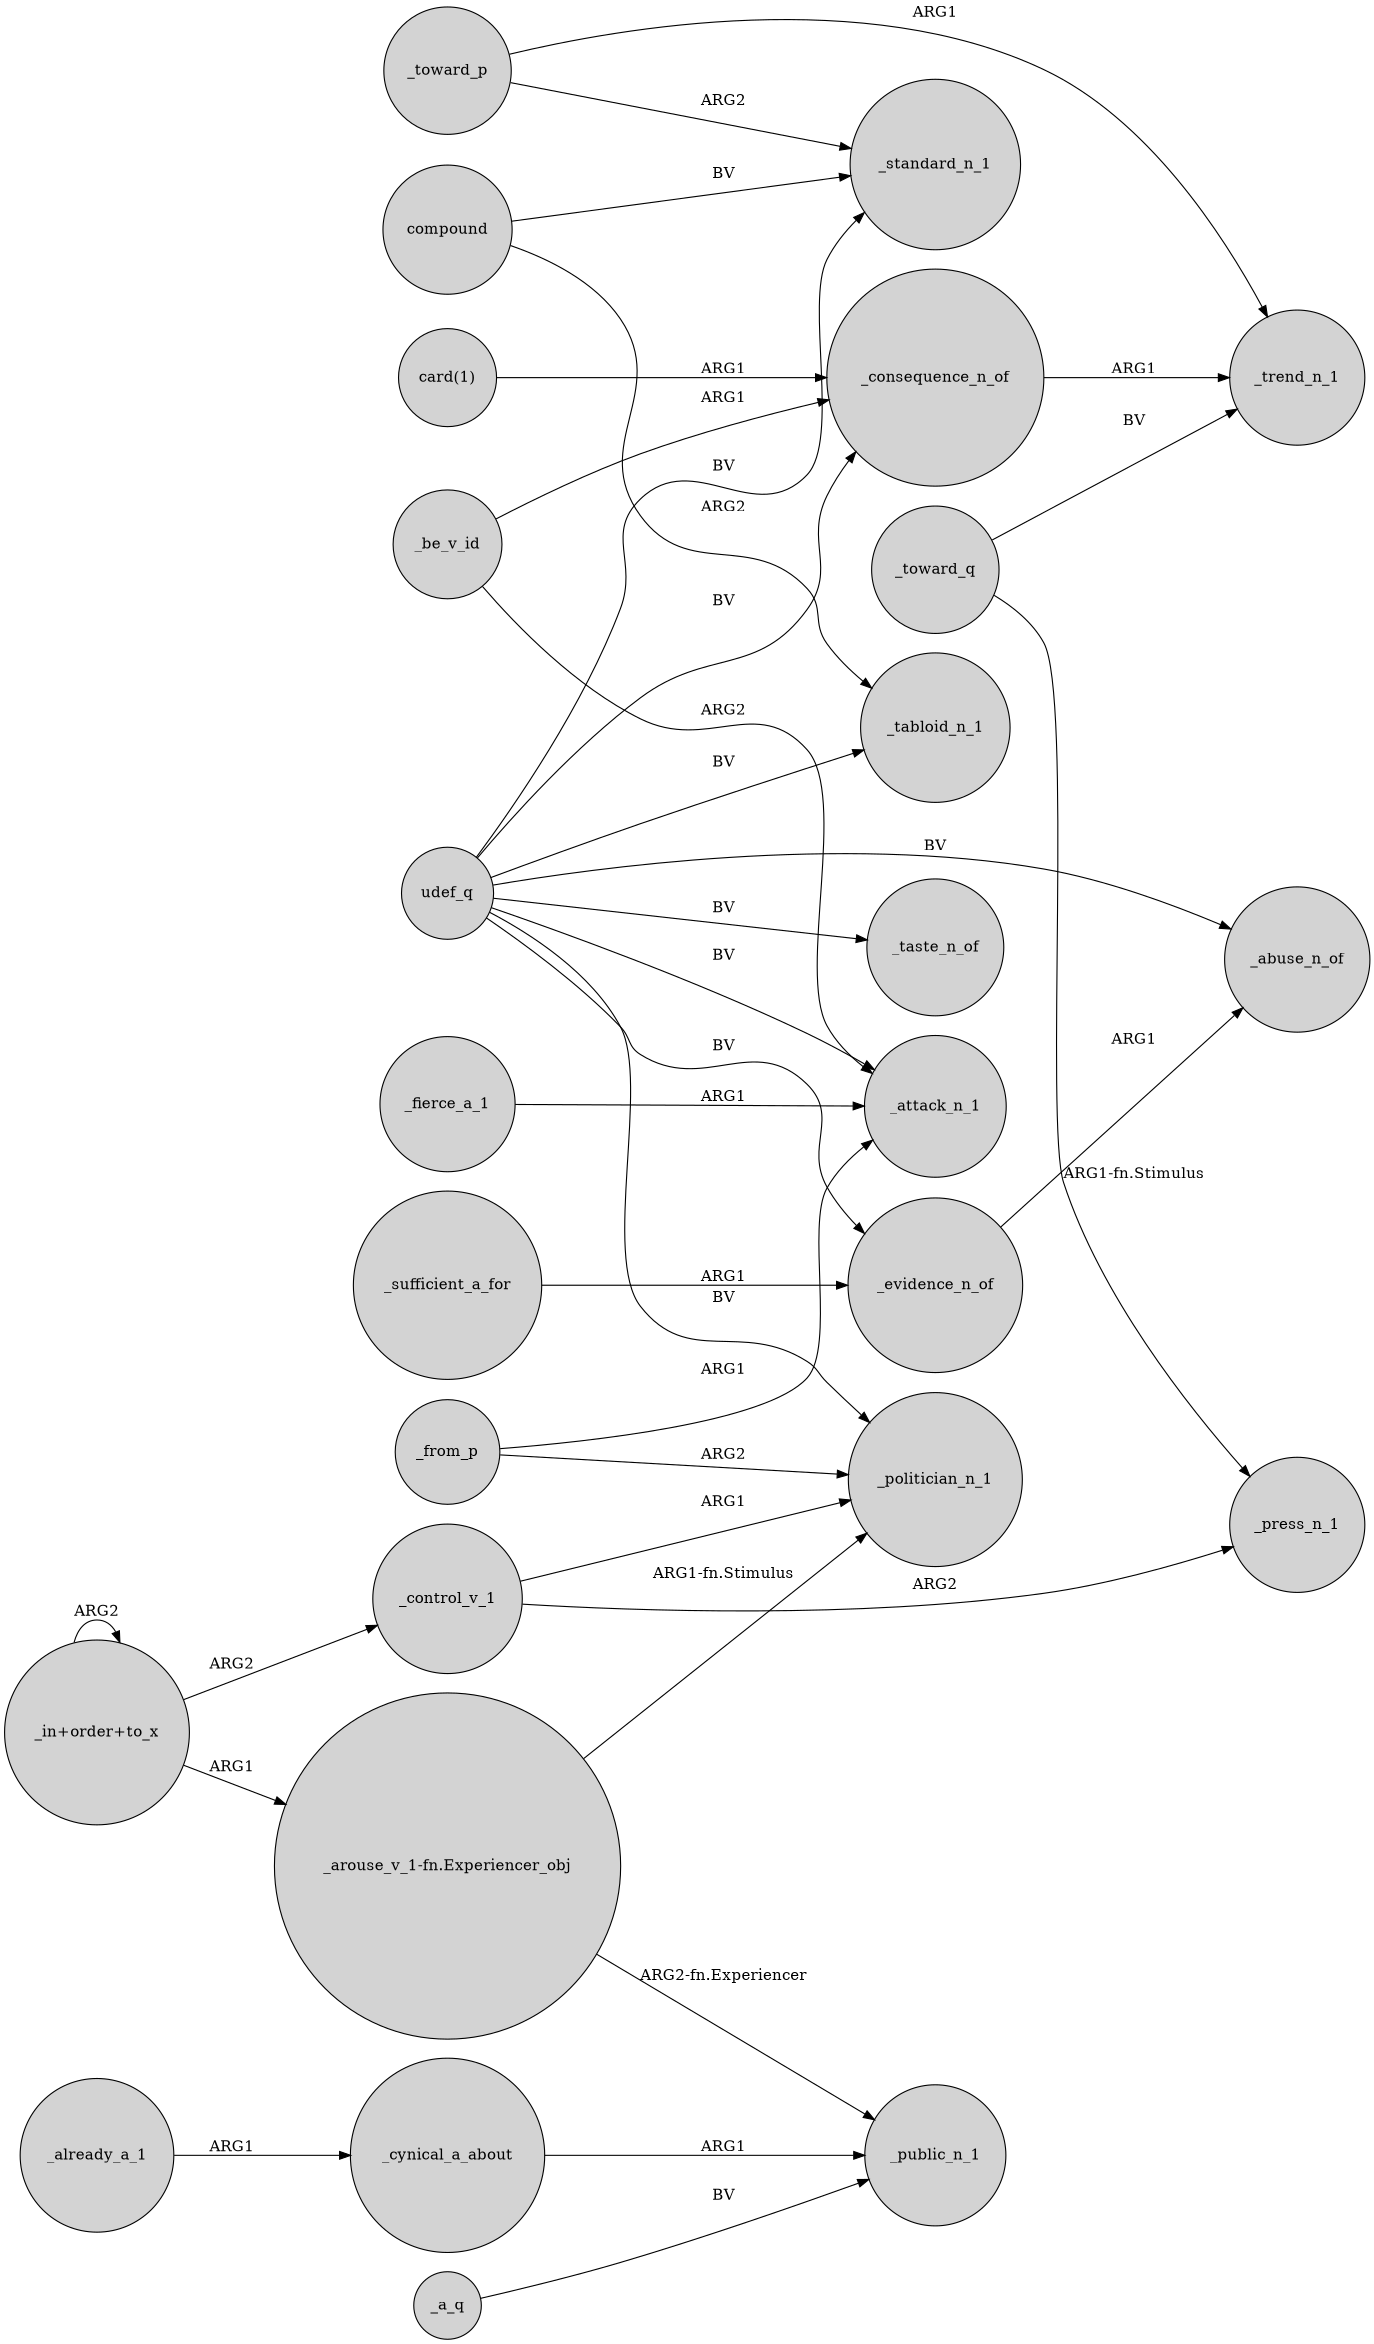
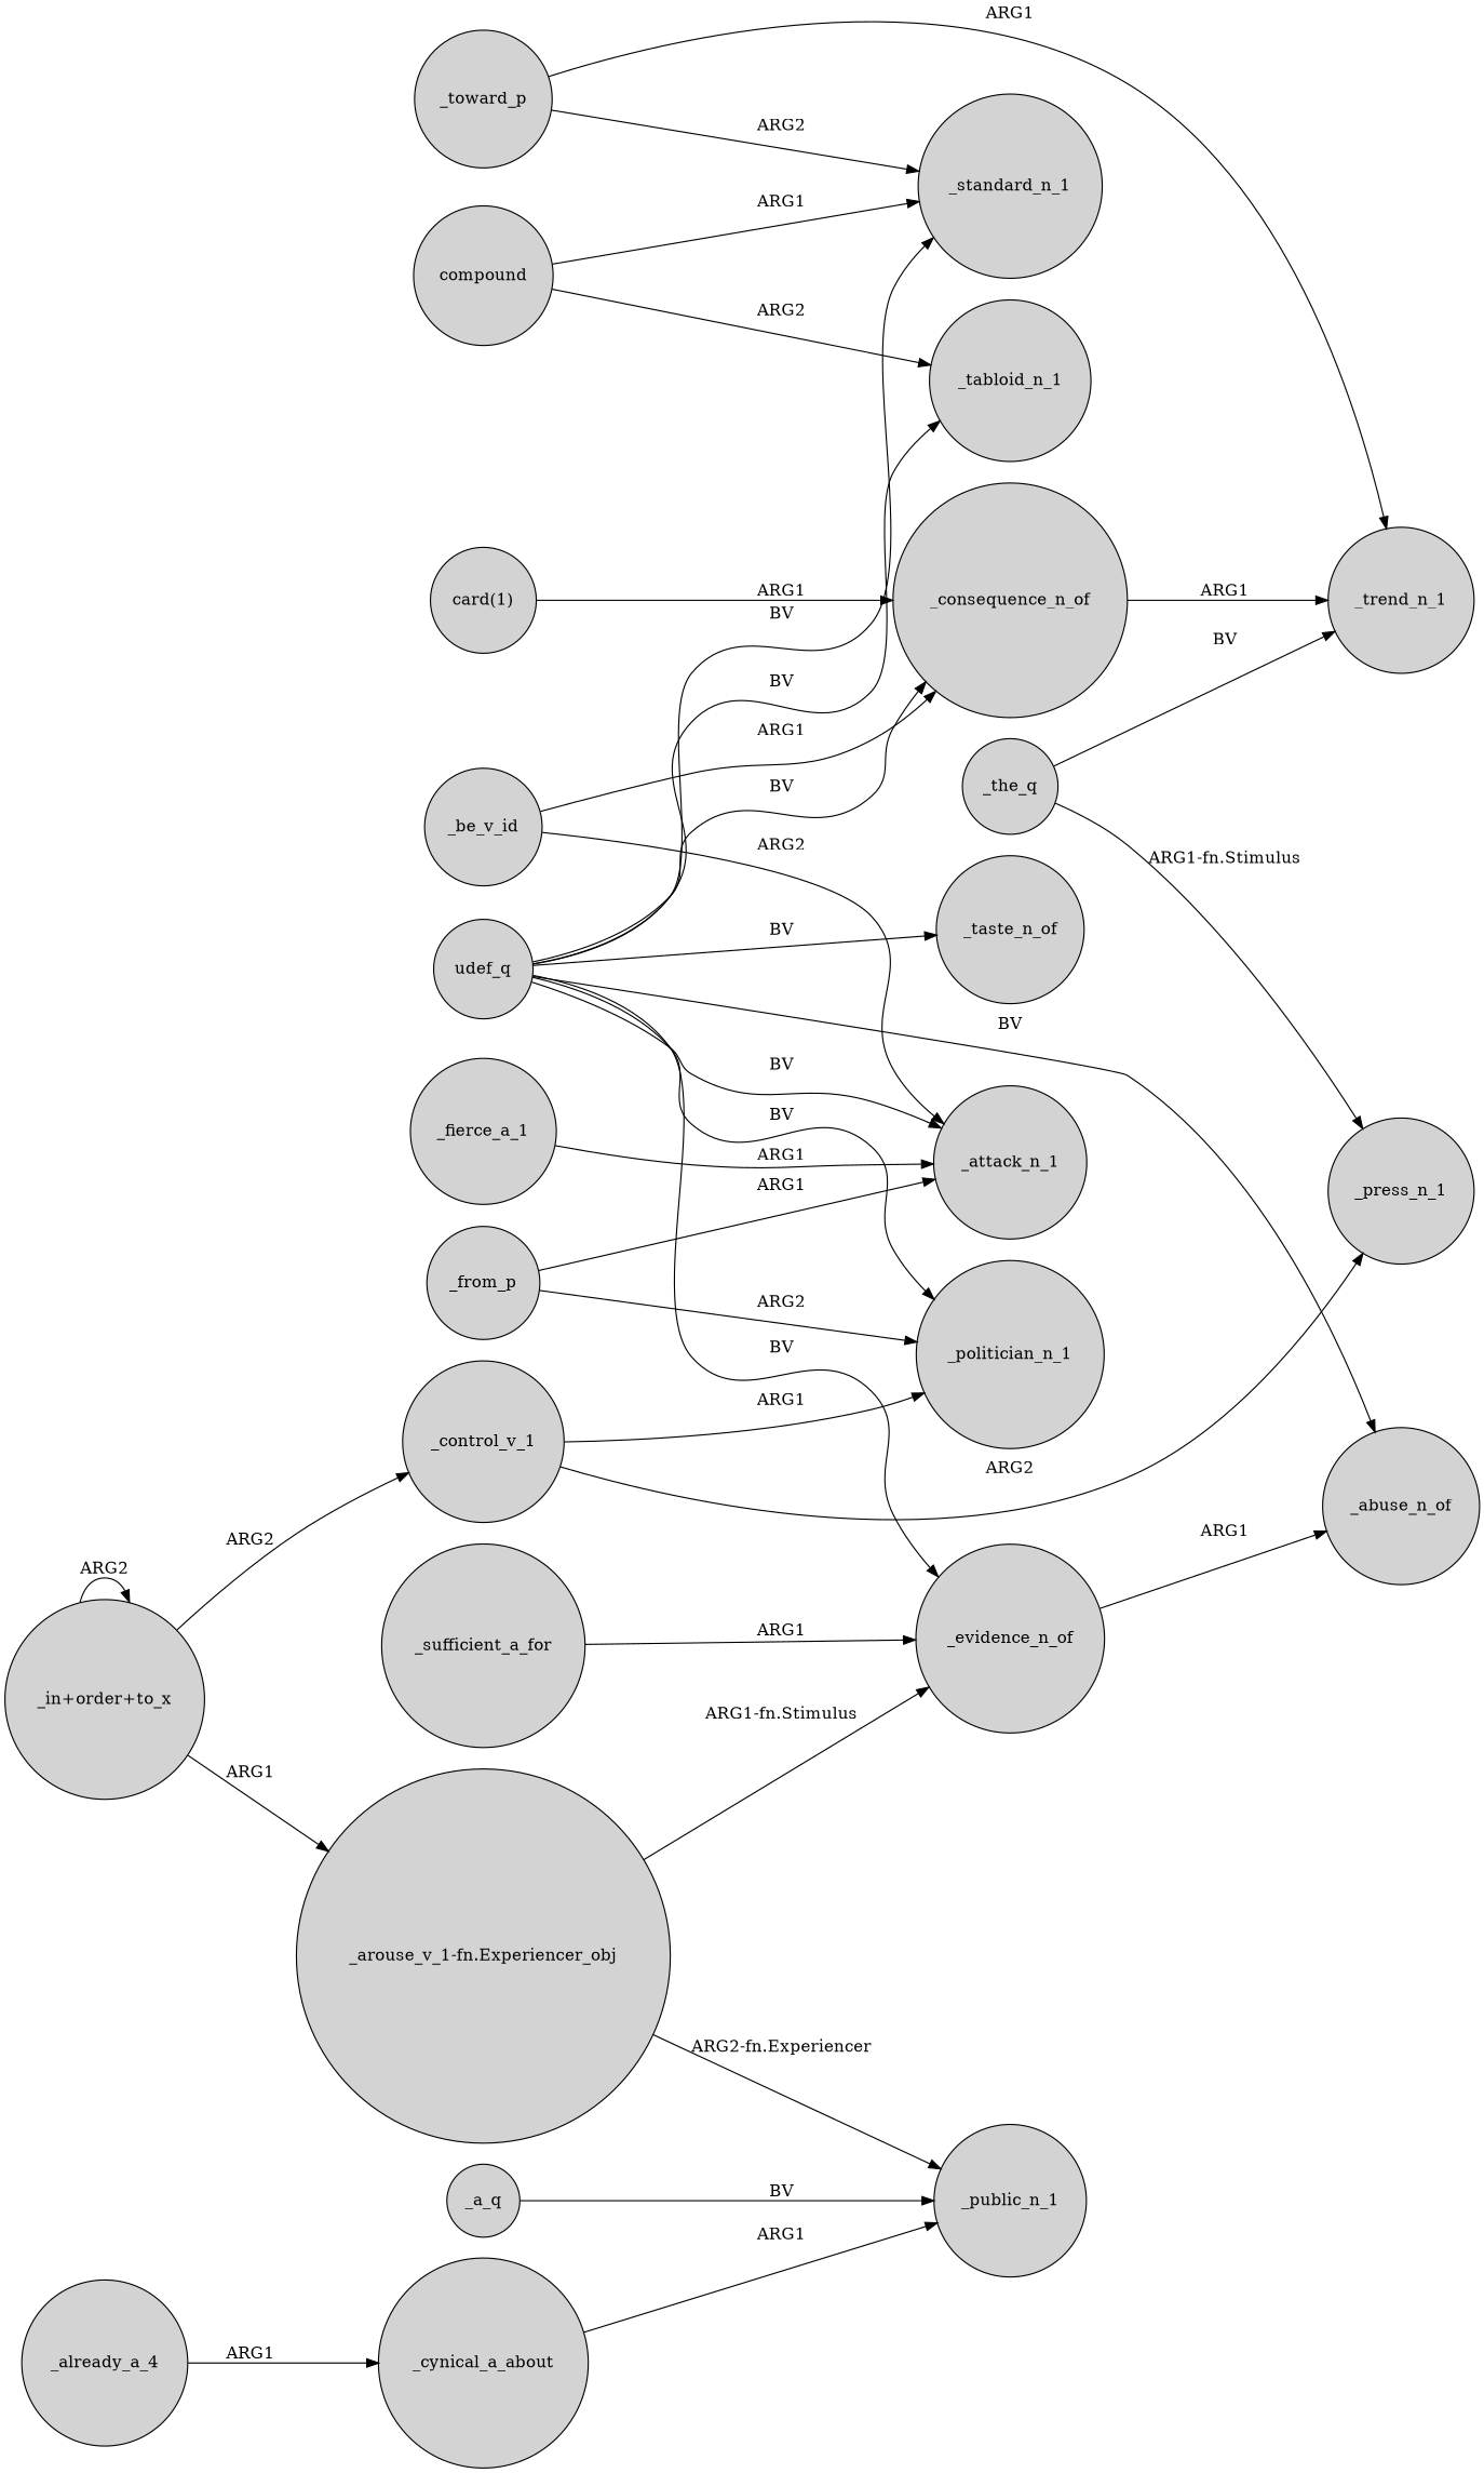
  digraph {
    rankdir=LR
    node [shape=circle style=filled]
    udef_q
    _taste_n_of
    _standard_n_1
    _politician_n_1
    _consequence_n_of
    _evidence_n_of
    _attack_n_1
    _abuse_n_of
    _tabloid_n_1
    _trend_n_1
-   _the_q [label=_toward_q]
+   _the_q
    _press_n_1
    _toward_p
    _control_v_1
    "_in+order+to_x"
    "_arouse_v_1-fn.Experiencer_obj"
    _public_n_1
-   _already_a_1
+   _already_a_1 [label=_already_a_4]
    _cynical_a_about
    _from_p
    _be_v_id
    _sufficient_a_for
    "card(1)"
    _fierce_a_1
    compound
    _a_q
    udef_q -> _taste_n_of [label=BV]
    udef_q -> _standard_n_1 [label=BV]
    udef_q -> _politician_n_1 [label=BV]
    udef_q -> _consequence_n_of [label=BV]
    udef_q -> _evidence_n_of [label=BV]
    udef_q -> _attack_n_1 [label=BV]
    udef_q -> _abuse_n_of [label=BV]
    udef_q -> _tabloid_n_1 [label=BV]
    _consequence_n_of -> _trend_n_1 [label=ARG1]
    _evidence_n_of -> _abuse_n_of [label=ARG1]
    _the_q -> _trend_n_1 [label=BV]
    _the_q -> _press_n_1 [label="ARG1-fn.Stimulus"]
    _toward_p -> _standard_n_1 [label=ARG2]
    _toward_p -> _trend_n_1 [label=ARG1]
    _control_v_1 -> _politician_n_1 [label=ARG1]
    _control_v_1 -> _press_n_1 [label=ARG2]
    "_in+order+to_x" -> _control_v_1 [label=ARG2]
    "_in+order+to_x" -> "_in+order+to_x" [label=ARG2]
    "_in+order+to_x" -> "_arouse_v_1-fn.Experiencer_obj" [label=ARG1]
-   "_arouse_v_1-fn.Experiencer_obj" -> _politician_n_1 [label="ARG1-fn.Stimulus"]
+   "_arouse_v_1-fn.Experiencer_obj" -> _evidence_n_of [label="ARG1-fn.Stimulus"]
    "_arouse_v_1-fn.Experiencer_obj" -> _public_n_1 [label="ARG2-fn.Experiencer"]
    _already_a_1 -> _cynical_a_about [label=ARG1]
    _cynical_a_about -> _public_n_1 [label=ARG1]
    _from_p -> _politician_n_1 [label=ARG2]
    _from_p -> _attack_n_1 [label=ARG1]
    _be_v_id -> _consequence_n_of [label=ARG1]
    _be_v_id -> _attack_n_1 [label=ARG2]
    _sufficient_a_for -> _evidence_n_of [label=ARG1]
    "card(1)" -> _consequence_n_of [label=ARG1]
    _fierce_a_1 -> _attack_n_1 [label=ARG1]
-   compound -> _standard_n_1 [label=BV]
+   compound -> _standard_n_1 [label=ARG1]
    compound -> _tabloid_n_1 [label=ARG2]
    _a_q -> _public_n_1 [label=BV]
  }
